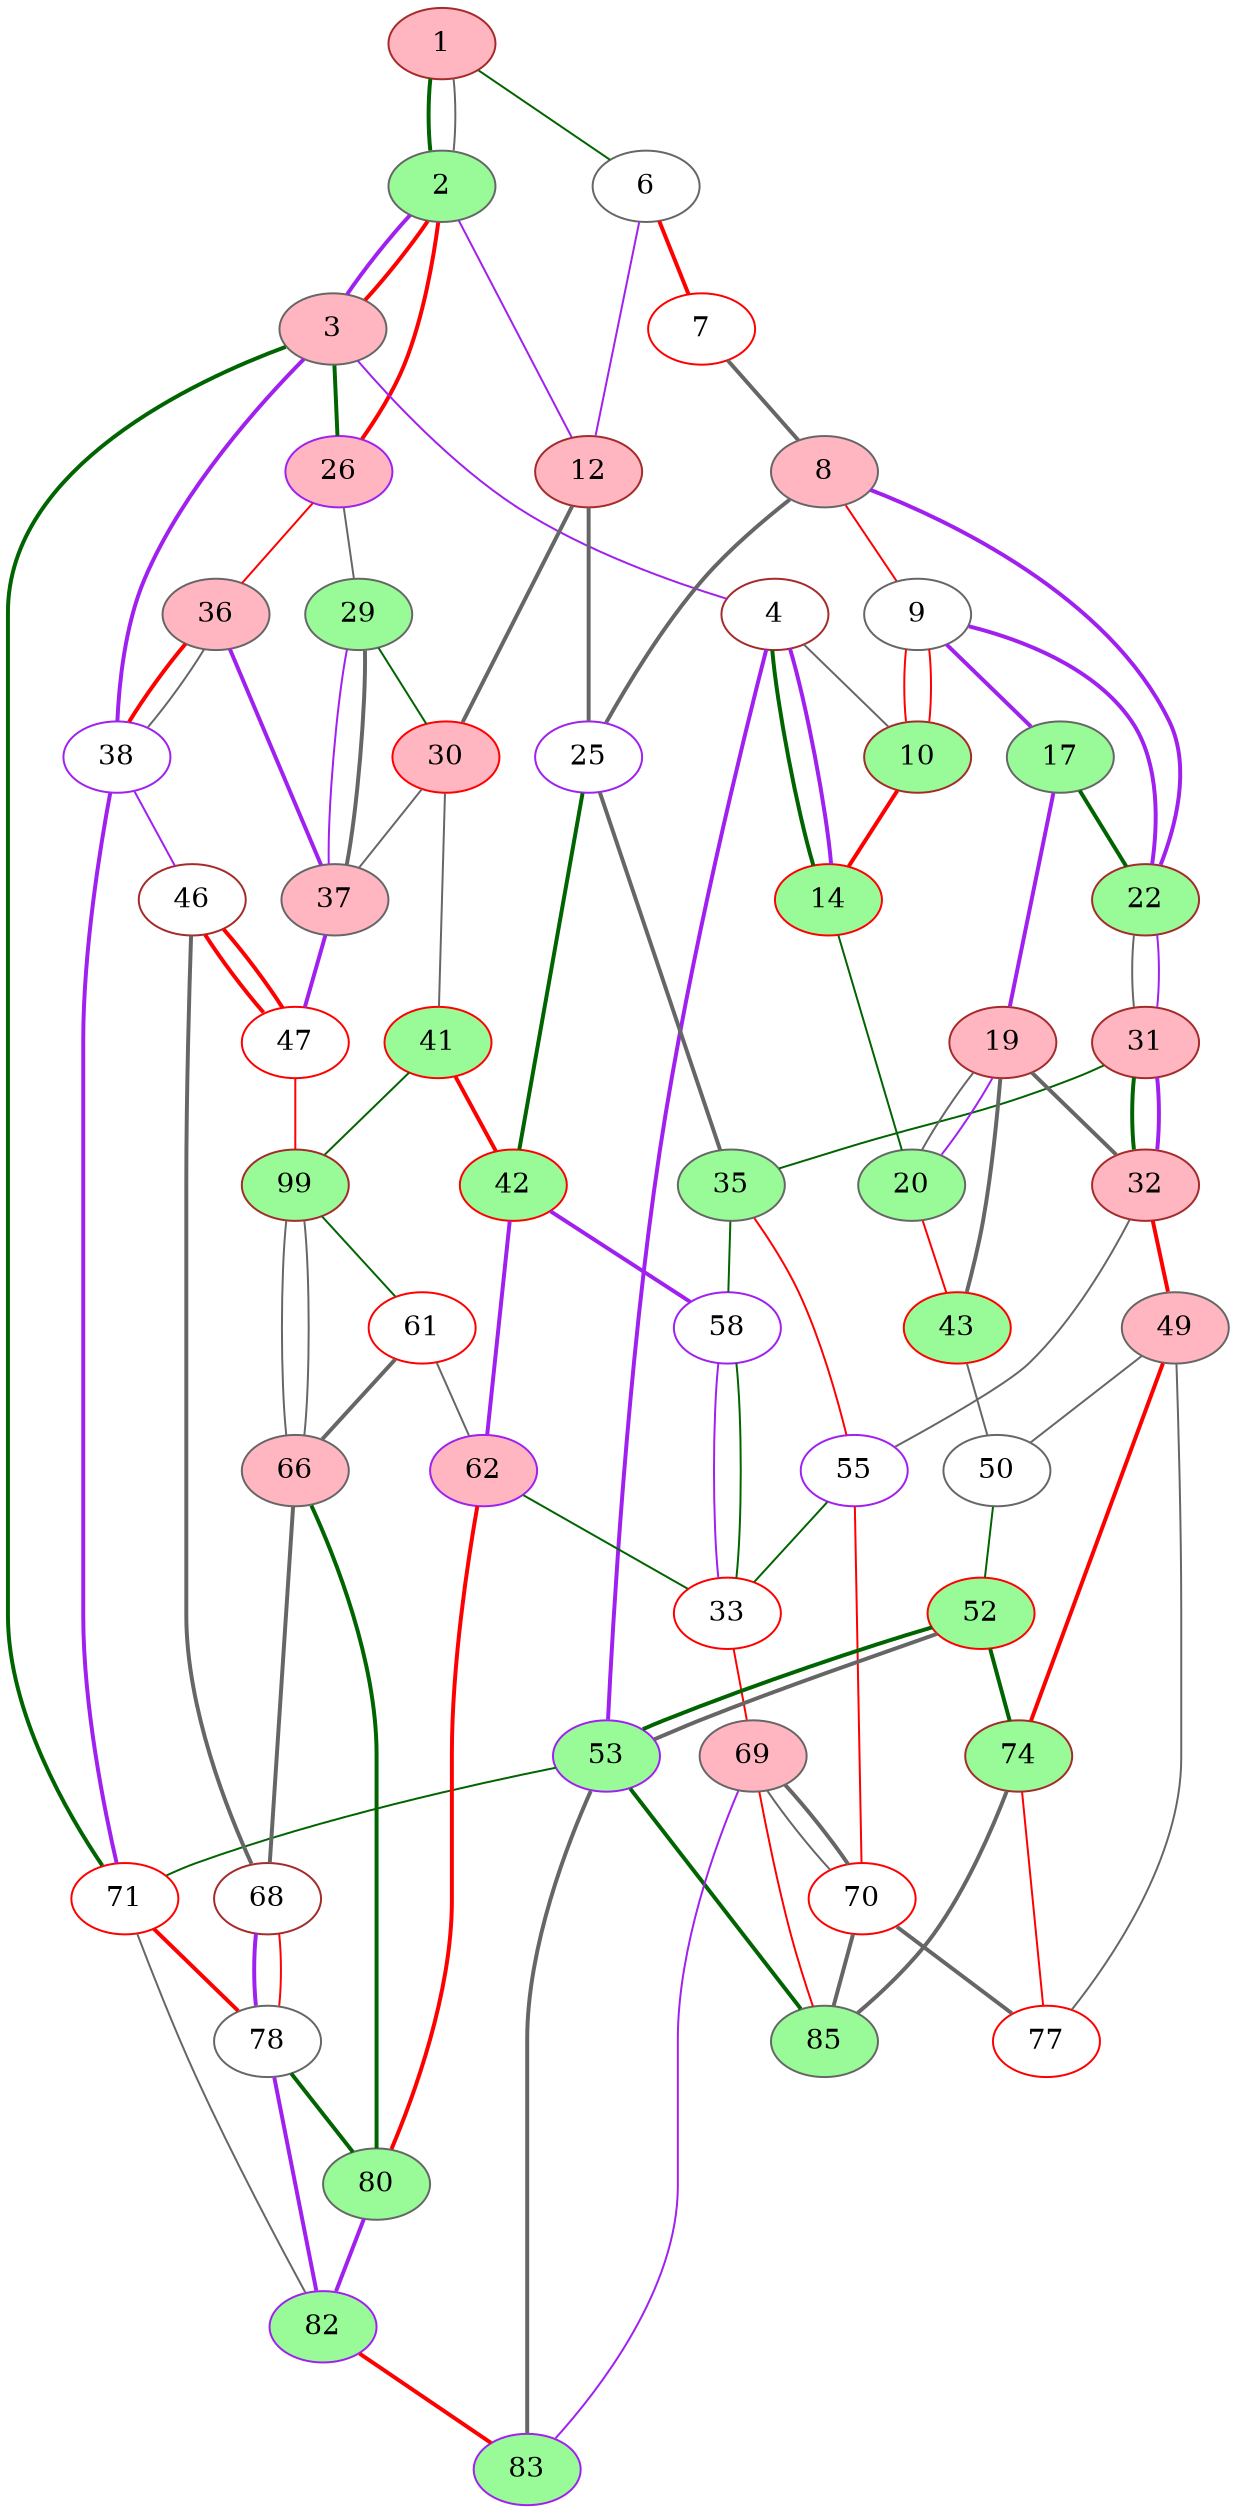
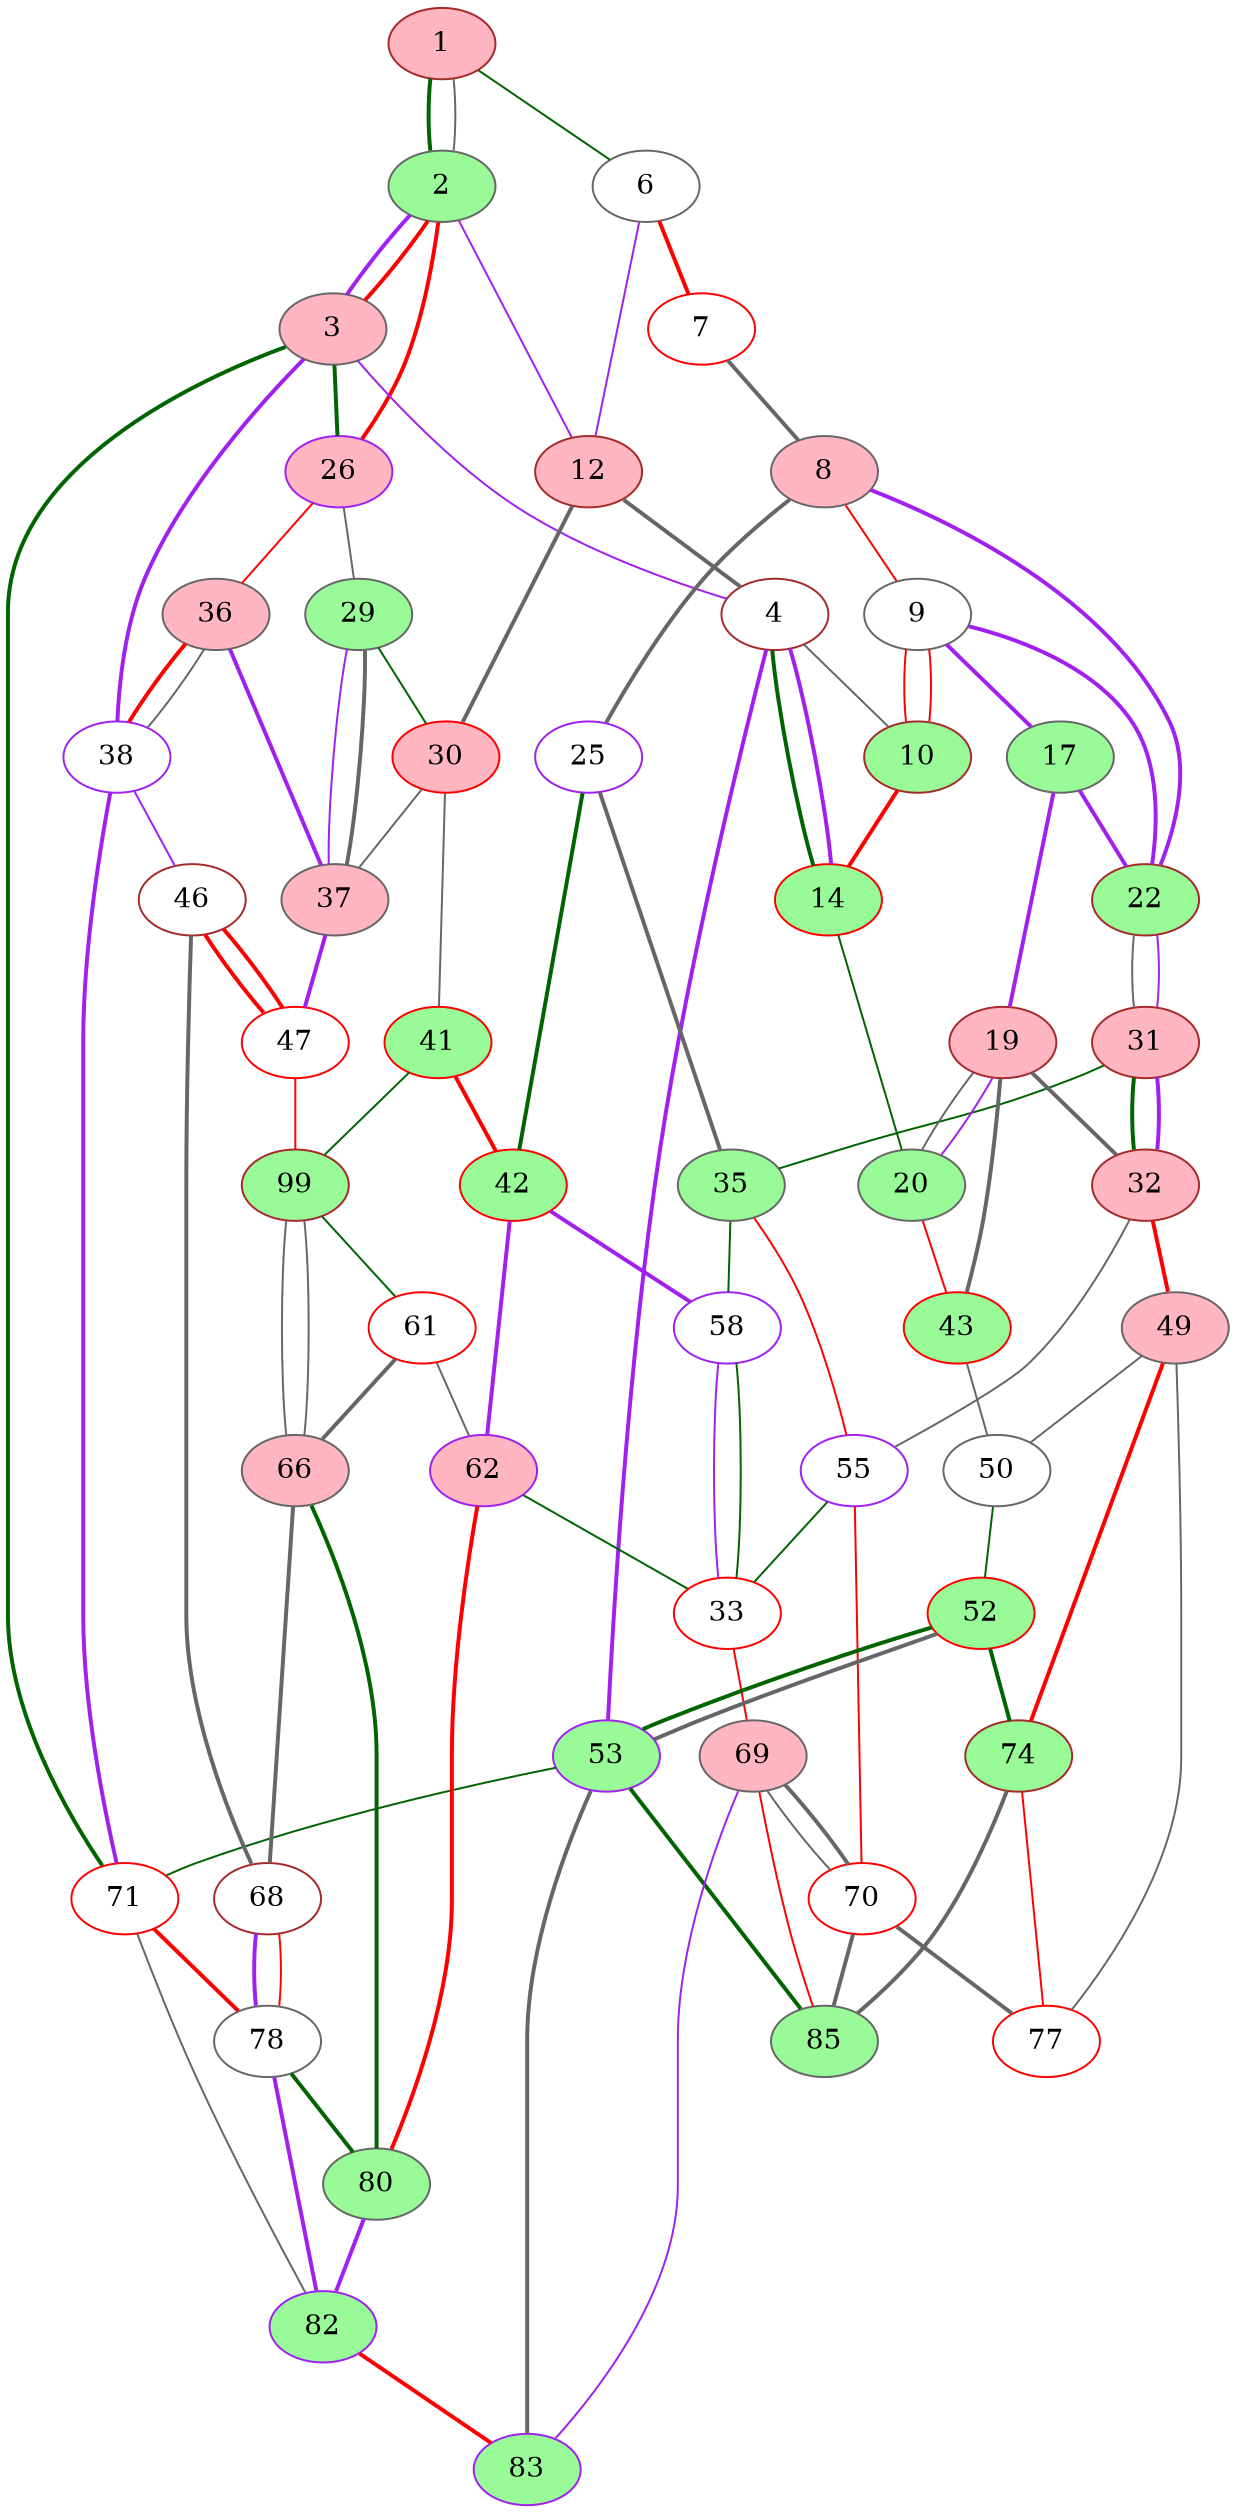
  graph {
    node [color=gray40 fillcolor=palegreen style=filled]
    edge [color=gray40 style=bold]
    1 [color=brown fillcolor=lightpink]
    2 [super="+13"]
    6 [fillcolor=white super="+11"]
    3 [fillcolor=lightpink super="+27"]
    12 [color=brown fillcolor=lightpink super="+24"]
    26 [color=purple fillcolor=lightpink super="+28"]
    7 [color=red fillcolor=white]
    4 [color=brown fillcolor=white super="+5"]
    38 [color=purple fillcolor=white super="+45"]
    71 [color=red fillcolor=white super="+72"]
    25 [color=purple fillcolor=white super="+34"]
    30 [color=red fillcolor=lightpink super="+40"]
    29
    36 [fillcolor=lightpink]
    10 [color=brown]
    14 [color=red super="+15"]
    53 [color=purple super="+88"]
    46 [color=brown fillcolor=white]
    78 [fillcolor=white super="+79"]
    82 [color=purple super="+87"]
    20
    83 [color=purple]
    85 [super="+86"]
    8 [fillcolor=lightpink super="+21"]
    9 [fillcolor=white super="+16"]
    22 [color=brown super="+23"]
    17 [super="+18"]
    31 [color=brown fillcolor=lightpink]
    35 [super="+54"]
    42 [color=red super="+57"]
    19 [color=brown fillcolor=lightpink super="+33"]
    37 [fillcolor=lightpink super="+39"]
    41 [color=red]
    43 [color=red super="+44"]
    32 [color=brown fillcolor=lightpink super="+48"]
    49 [fillcolor=lightpink super="+73"]
    55 [color=purple fillcolor=white super="+56"]
    50 [fillcolor=white super="+51"]
    58 [color=purple fillcolor=white]
    62 [color=purple fillcolor=lightpink super="+64"]
    47 [color=red fillcolor=white]
    n42 [color=brown label=99 super="+60"]
    74 [color=brown super="+75"]
    77 [color=red fillcolor=white]
    n45 [color=red fillcolor=white label=33 super="+65"]
    70 [color=red fillcolor=white super="+76"]
    68 [color=brown fillcolor=white]
    61 [color=red fillcolor=white]
    66 [fillcolor=lightpink super="+67"]
    80 [super="+81"]
    52 [color=red]
    69 [fillcolor=lightpink super="+84"]
    1 -- 2 [color=darkgreen]
    1 -- 2 [style=solid]
    1 -- 6 [color=darkgreen style=solid]
    2 -- 3 [color=purple]
    2 -- 3 [color=red]
    2 -- 12 [color=purple style=solid]
    2 -- 26 [color=red]
    6 -- 12 [color=purple style=solid]
    6 -- 7 [color=red weight=2]
    3 -- 26 [color=darkgreen]
    3 -- 4 [color=purple style=solid]
    3 -- 38 [color=purple]
    3 -- 71 [color=darkgreen]
-   12 -- 25
+   12 -- 4
    12 -- 30
    26 -- 29 [style=solid]
    26 -- 36 [color=red style=solid]
    7 -- 8
    4 -- 10 [style=solid]
    4 -- 14 [color=darkgreen]
    4 -- 14 [color=purple]
    4 -- 53 [color=purple]
    38 -- 71 [color=purple]
    38 -- 46 [color=purple style=solid]
    71 -- 78 [color=red]
    71 -- 82 [style=solid]
    25 -- 35
    25 -- 42 [color=darkgreen]
    30 -- 37 [style=solid]
    30 -- 41 [style=solid]
    29 -- 30 [color=darkgreen style=solid]
    29 -- 37 [color=purple style=solid]
    29 -- 37
    36 -- 38 [color=red]
    36 -- 38 [style=solid]
    36 -- 37 [color=purple]
    10 -- 14 [color=red]
    14 -- 20 [color=darkgreen style=solid]
    53 -- 71 [color=darkgreen style=solid]
    53 -- 83
    53 -- 85 [color=darkgreen]
    46 -- 47 [color=red]
    46 -- 47 [color=red]
    46 -- 68
    78 -- 82 [color=purple]
    78 -- 80 [color=darkgreen]
    82 -- 83 [color=red]
    20 -- 43 [color=red style=solid]
    8 -- 25
    8 -- 9 [color=red style=solid]
    8 -- 22 [color=purple]
    9 -- 10 [color=red style=solid]
    9 -- 10 [color=red style=solid]
    9 -- 22 [color=purple]
    9 -- 17 [color=purple]
    22 -- 31 [style=solid]
    22 -- 31 [color=purple style=solid]
-   17 -- 22 [color=darkgreen]
+   17 -- 22 [color=purple]
    17 -- 19 [color=purple]
    31 -- 35 [color=darkgreen style=solid]
    31 -- 32 [color=darkgreen]
    31 -- 32 [color=purple]
    35 -- 55 [color=red style=solid]
    35 -- 58 [color=darkgreen style=solid]
    42 -- 58 [color=purple]
    42 -- 62 [color=purple]
    19 -- 20 [style=solid]
    19 -- 20 [color=purple style=solid]
    19 -- 43
    19 -- 32
    37 -- 47 [color=purple]
    41 -- 42 [color=red]
    41 -- n42 [color=darkgreen style=solid]
    43 -- 50 [style=solid weight=2]
    32 -- 49 [color=red]
    32 -- 55 [style=solid]
    49 -- 50 [style=solid]
    49 -- 74 [color=red]
    49 -- 77 [style=solid]
    55 -- n45 [color=darkgreen style=solid]
    55 -- 70 [color=red style=solid]
    50 -- 52 [color=darkgreen style=solid]
    58 -- n45 [color=purple style=solid]
    58 -- n45 [color=darkgreen style=solid]
    62 -- n45 [color=darkgreen style=solid]
    62 -- 80 [color=red]
    47 -- n42 [color=red style=solid]
    n42 -- 61 [color=darkgreen style=solid]
    n42 -- 66 [style=solid]
    n42 -- 66 [style=solid]
    74 -- 85
    74 -- 77 [color=red style=solid]
    n45 -- 69 [color=red style=solid]
    70 -- 85
    70 -- 77
    68 -- 78 [color=purple]
    68 -- 78 [color=red style=solid]
    61 -- 62 [style=solid]
    61 -- 66
    66 -- 68
    66 -- 80 [color=darkgreen]
    80 -- 82 [color=purple]
    52 -- 53 [color=darkgreen]
    52 -- 53
    52 -- 74 [color=darkgreen]
    69 -- 83 [color=purple style=solid]
    69 -- 85 [color=red style=solid]
    69 -- 70 [style=solid]
    69 -- 70
  }
